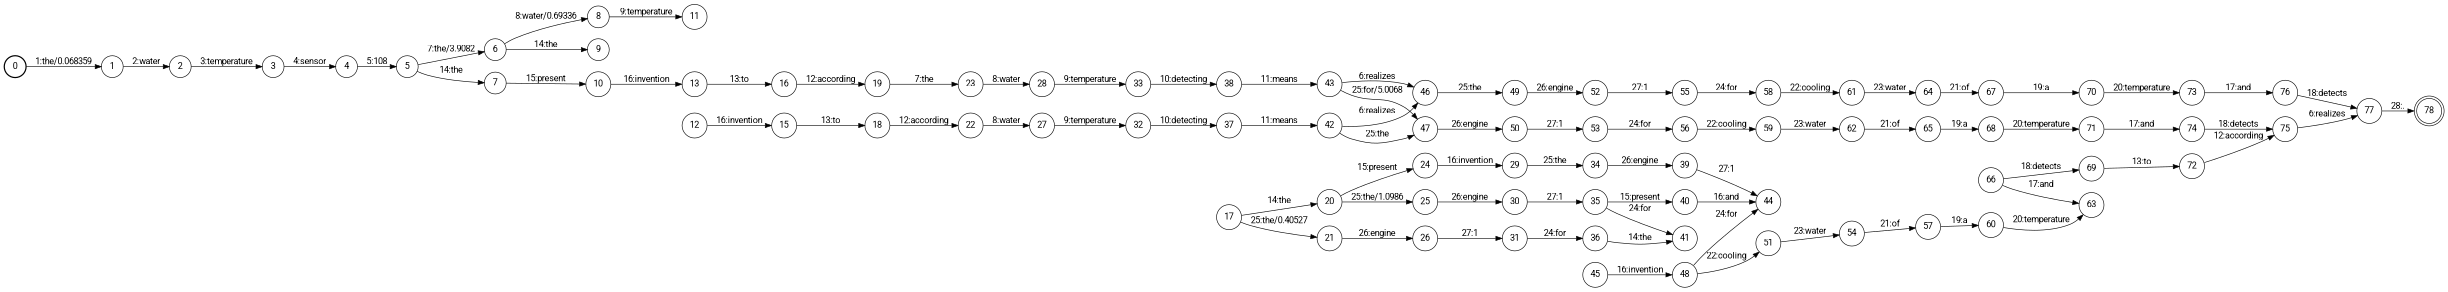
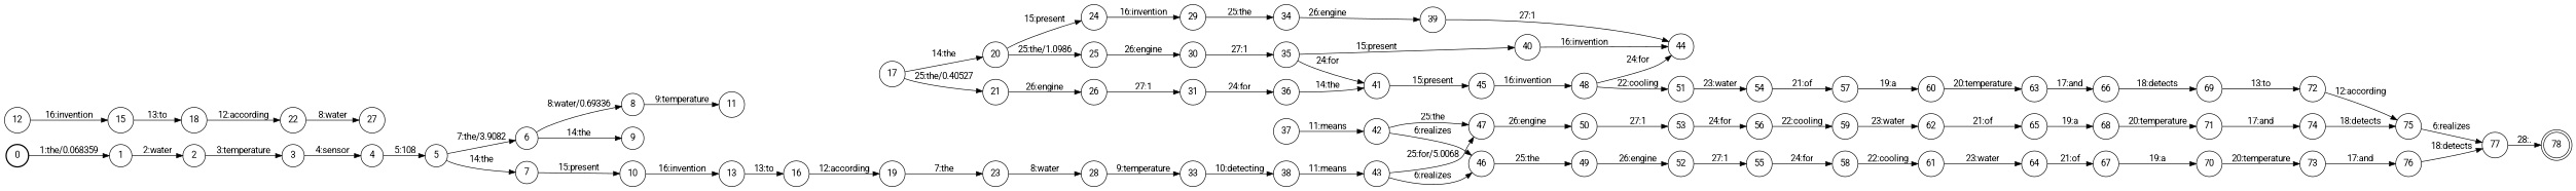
  digraph {
    fontname=Roboto
    nodesep=0.25
    rankdir=LR
    ranksep=0.4
    node [fontname=Roboto fontsize=14 shape=circle style=solid]
    edge [fontname=Roboto fontsize=14]
    n1 [label=0 style=bold]
    n2 [label=1]
    n3 [label=2]
    n4 [label=3]
    n5 [label=4]
    n6 [label=5]
    n7 [label=6]
    n8 [label=7]
    n9 [label=9]
    n10 [label=8]
    n11 [label=10]
    n12 [label=11]
    n13 [label=13]
    n14 [label=12]
    n15 [label=15]
    n16 [label=16]
    n17 [label=18]
    n18 [label=19]
    n19 [label=17]
    n20 [label=20]
    n21 [label=21]
    n22 [label=22]
    n23 [label=23]
    n24 [label=25]
    n25 [label=24]
    n26 [label=26]
    n27 [label=27]
    n28 [label=28]
    n29 [label=30]
    n30 [label=29]
    n31 [label=31]
-   n32 [label=32]
    n33 [label=33]
    n34 [label=35]
    n35 [label=34]
    n36 [label=36]
    n37 [label=37]
    n38 [label=38]
    n39 [label=39]
    n40 [label=40]
    n41 [label=41]
    n42 [label=42]
    n43 [label=43]
    n44 [label=44]
    n45 [label=45]
    n46 [label=47]
    n47 [label=46]
    n48 [label=48]
    n49 [label=50]
    n50 [label=49]
    n51 [label=51]
    n52 [label=53]
    n53 [label=52]
    n54 [label=54]
    n55 [label=55]
    n56 [label=56]
    n57 [label=57]
    n58 [label=58]
    n59 [label=59]
    n60 [label=60]
    n61 [label=61]
    n62 [label=62]
    n63 [label=63]
    n64 [label=64]
    n65 [label=65]
    n66 [label=66]
    n67 [label=67]
    n68 [label=68]
    n69 [label=69]
    n70 [label=70]
    n71 [label=71]
    n72 [label=72]
    n73 [label=73]
    n74 [label=74]
    n75 [label=75]
    n76 [label=76]
    n77 [label=77]
    n78 [label=78 shape=doublecircle]
    n1 -> n2 [label="1:the/0.068359"]
    n2 -> n3 [label="2:water"]
    n3 -> n4 [label="3:temperature"]
    n4 -> n5 [label="4:sensor"]
    n5 -> n6 [label="5:108"]
    n6 -> n7 [label="7:the/3.9082"]
    n6 -> n8 [label="14:the"]
    n7 -> n9 [label="14:the"]
    n7 -> n10 [label="8:water/0.69336"]
    n8 -> n11 [label="15:present"]
    n10 -> n12 [label="9:temperature"]
    n11 -> n13 [label="16:invention"]
    n13 -> n16 [label="13:to"]
    n14 -> n15 [label="16:invention"]
    n15 -> n17 [label="13:to"]
    n16 -> n18 [label="12:according"]
    n17 -> n22 [label="12:according"]
    n18 -> n23 [label="7:the"]
    n19 -> n20 [label="14:the"]
    n19 -> n21 [label="25:the/0.40527"]
    n20 -> n24 [label="25:the/1.0986"]
    n20 -> n25 [label="15:present"]
    n21 -> n26 [label="26:engine"]
    n22 -> n27 [label="8:water"]
    n23 -> n28 [label="8:water"]
    n24 -> n29 [label="26:engine"]
    n25 -> n30 [label="16:invention"]
    n26 -> n31 [label="27:1"]
-   n27 -> n32 [label="9:temperature"]
    n28 -> n33 [label="9:temperature"]
    n29 -> n34 [label="27:1"]
    n30 -> n35 [label="25:the"]
    n31 -> n36 [label="24:for"]
-   n32 -> n37 [label="10:detecting"]
    n33 -> n38 [label="10:detecting"]
    n34 -> n40 [label="15:present"]
    n34 -> n41 [label="24:for"]
    n35 -> n39 [label="26:engine"]
    n36 -> n41 [label="14:the"]
    n37 -> n42 [label="11:means"]
    n38 -> n43 [label="11:means"]
    n39 -> n44 [label="27:1"]
-   n40 -> n44 [label="16:and"]
+   n40 -> n44 [label="16:invention"]
+   n41 -> n45 [label="15:present"]
    n42 -> n46 [label="25:the"]
    n42 -> n47 [label="6:realizes"]
    n43 -> n46 [label="25:for/5.0068"]
    n43 -> n47 [label="6:realizes"]
    n45 -> n48 [label="16:invention"]
    n46 -> n49 [label="26:engine"]
    n47 -> n50 [label="25:the"]
    n48 -> n44 [label="24:for"]
    n48 -> n51 [label="22:cooling"]
    n49 -> n52 [label="27:1"]
    n50 -> n53 [label="26:engine"]
    n51 -> n54 [label="23:water"]
    n52 -> n56 [label="24:for"]
    n53 -> n55 [label="27:1"]
    n54 -> n57 [label="21:of"]
    n55 -> n58 [label="24:for"]
    n56 -> n59 [label="22:cooling"]
    n57 -> n60 [label="19:a"]
    n58 -> n61 [label="22:cooling"]
    n59 -> n62 [label="23:water"]
    n60 -> n63 [label="20:temperature"]
    n61 -> n64 [label="23:water"]
    n62 -> n65 [label="21:of"]
-   n66 -> n63 [label="17:and"]
+   n63 -> n66 [label="17:and"]
    n64 -> n67 [label="21:of"]
    n65 -> n68 [label="19:a"]
    n66 -> n69 [label="18:detects"]
    n67 -> n70 [label="19:a"]
    n68 -> n71 [label="20:temperature"]
    n69 -> n72 [label="13:to"]
    n70 -> n73 [label="20:temperature"]
    n71 -> n74 [label="17:and"]
    n72 -> n75 [label="12:according"]
    n73 -> n76 [label="17:and"]
    n74 -> n75 [label="18:detects"]
    n75 -> n77 [label="6:realizes"]
    n76 -> n77 [label="18:detects"]
    n77 -> n78 [label="28:."]
  }
